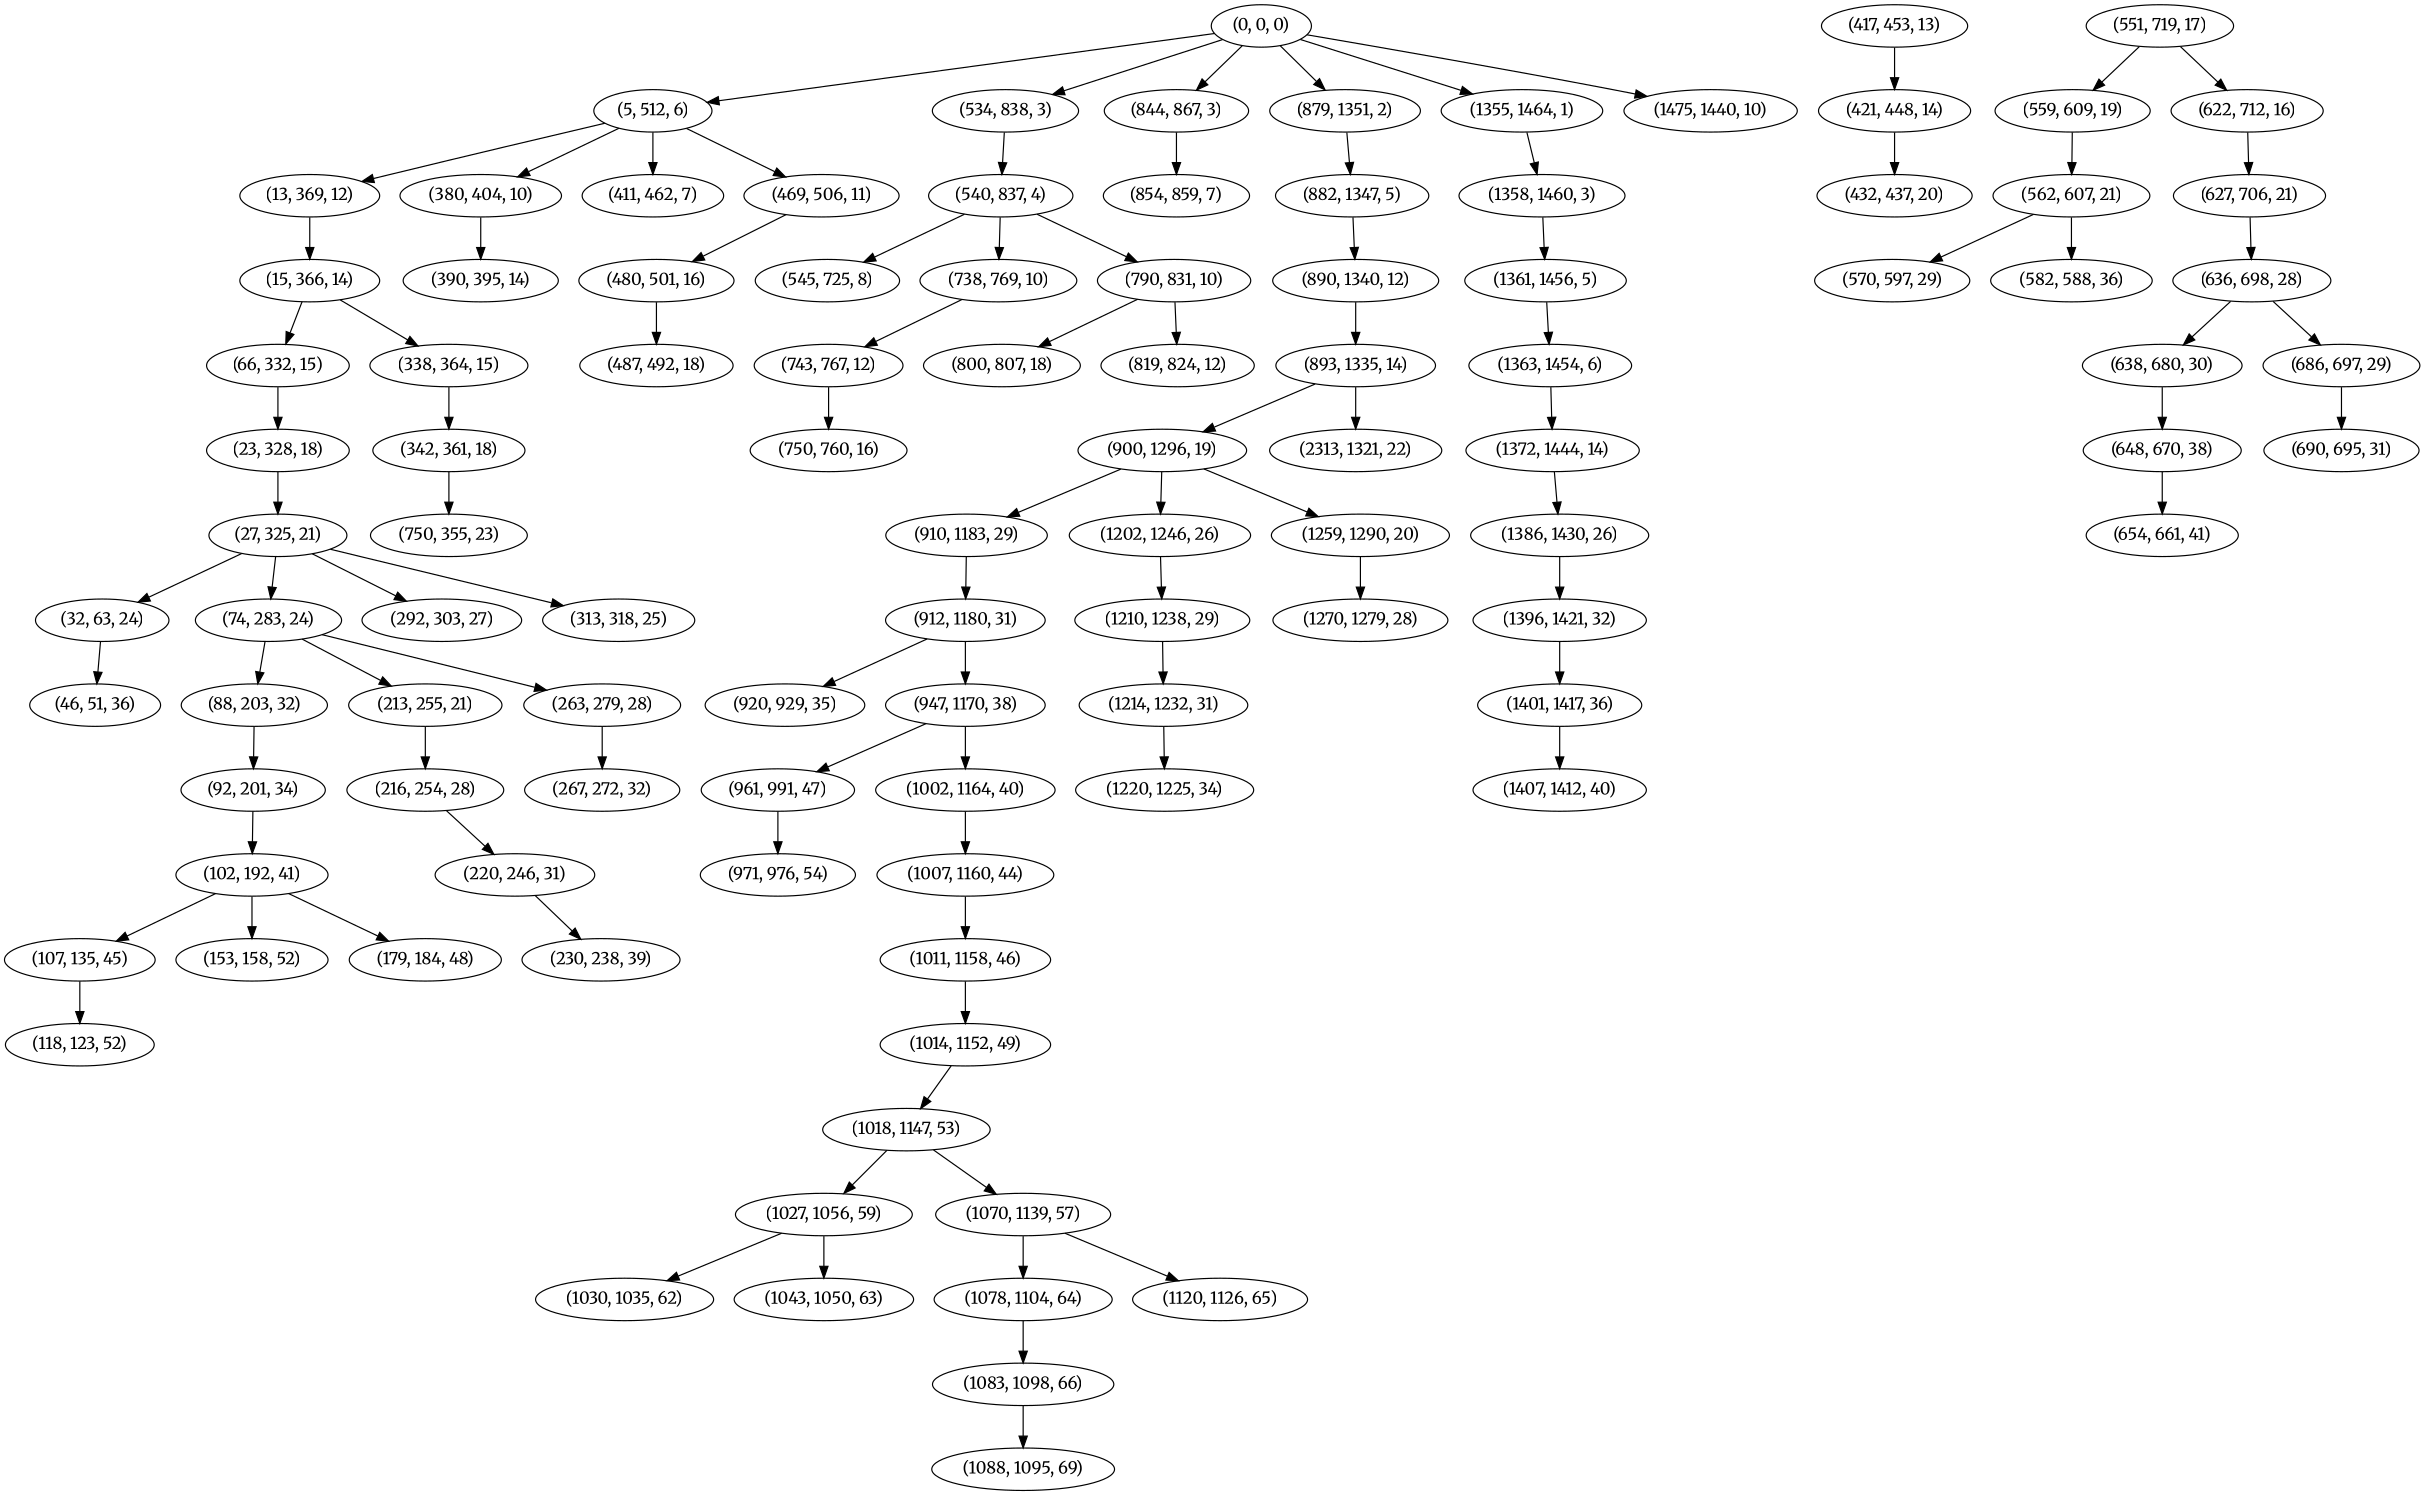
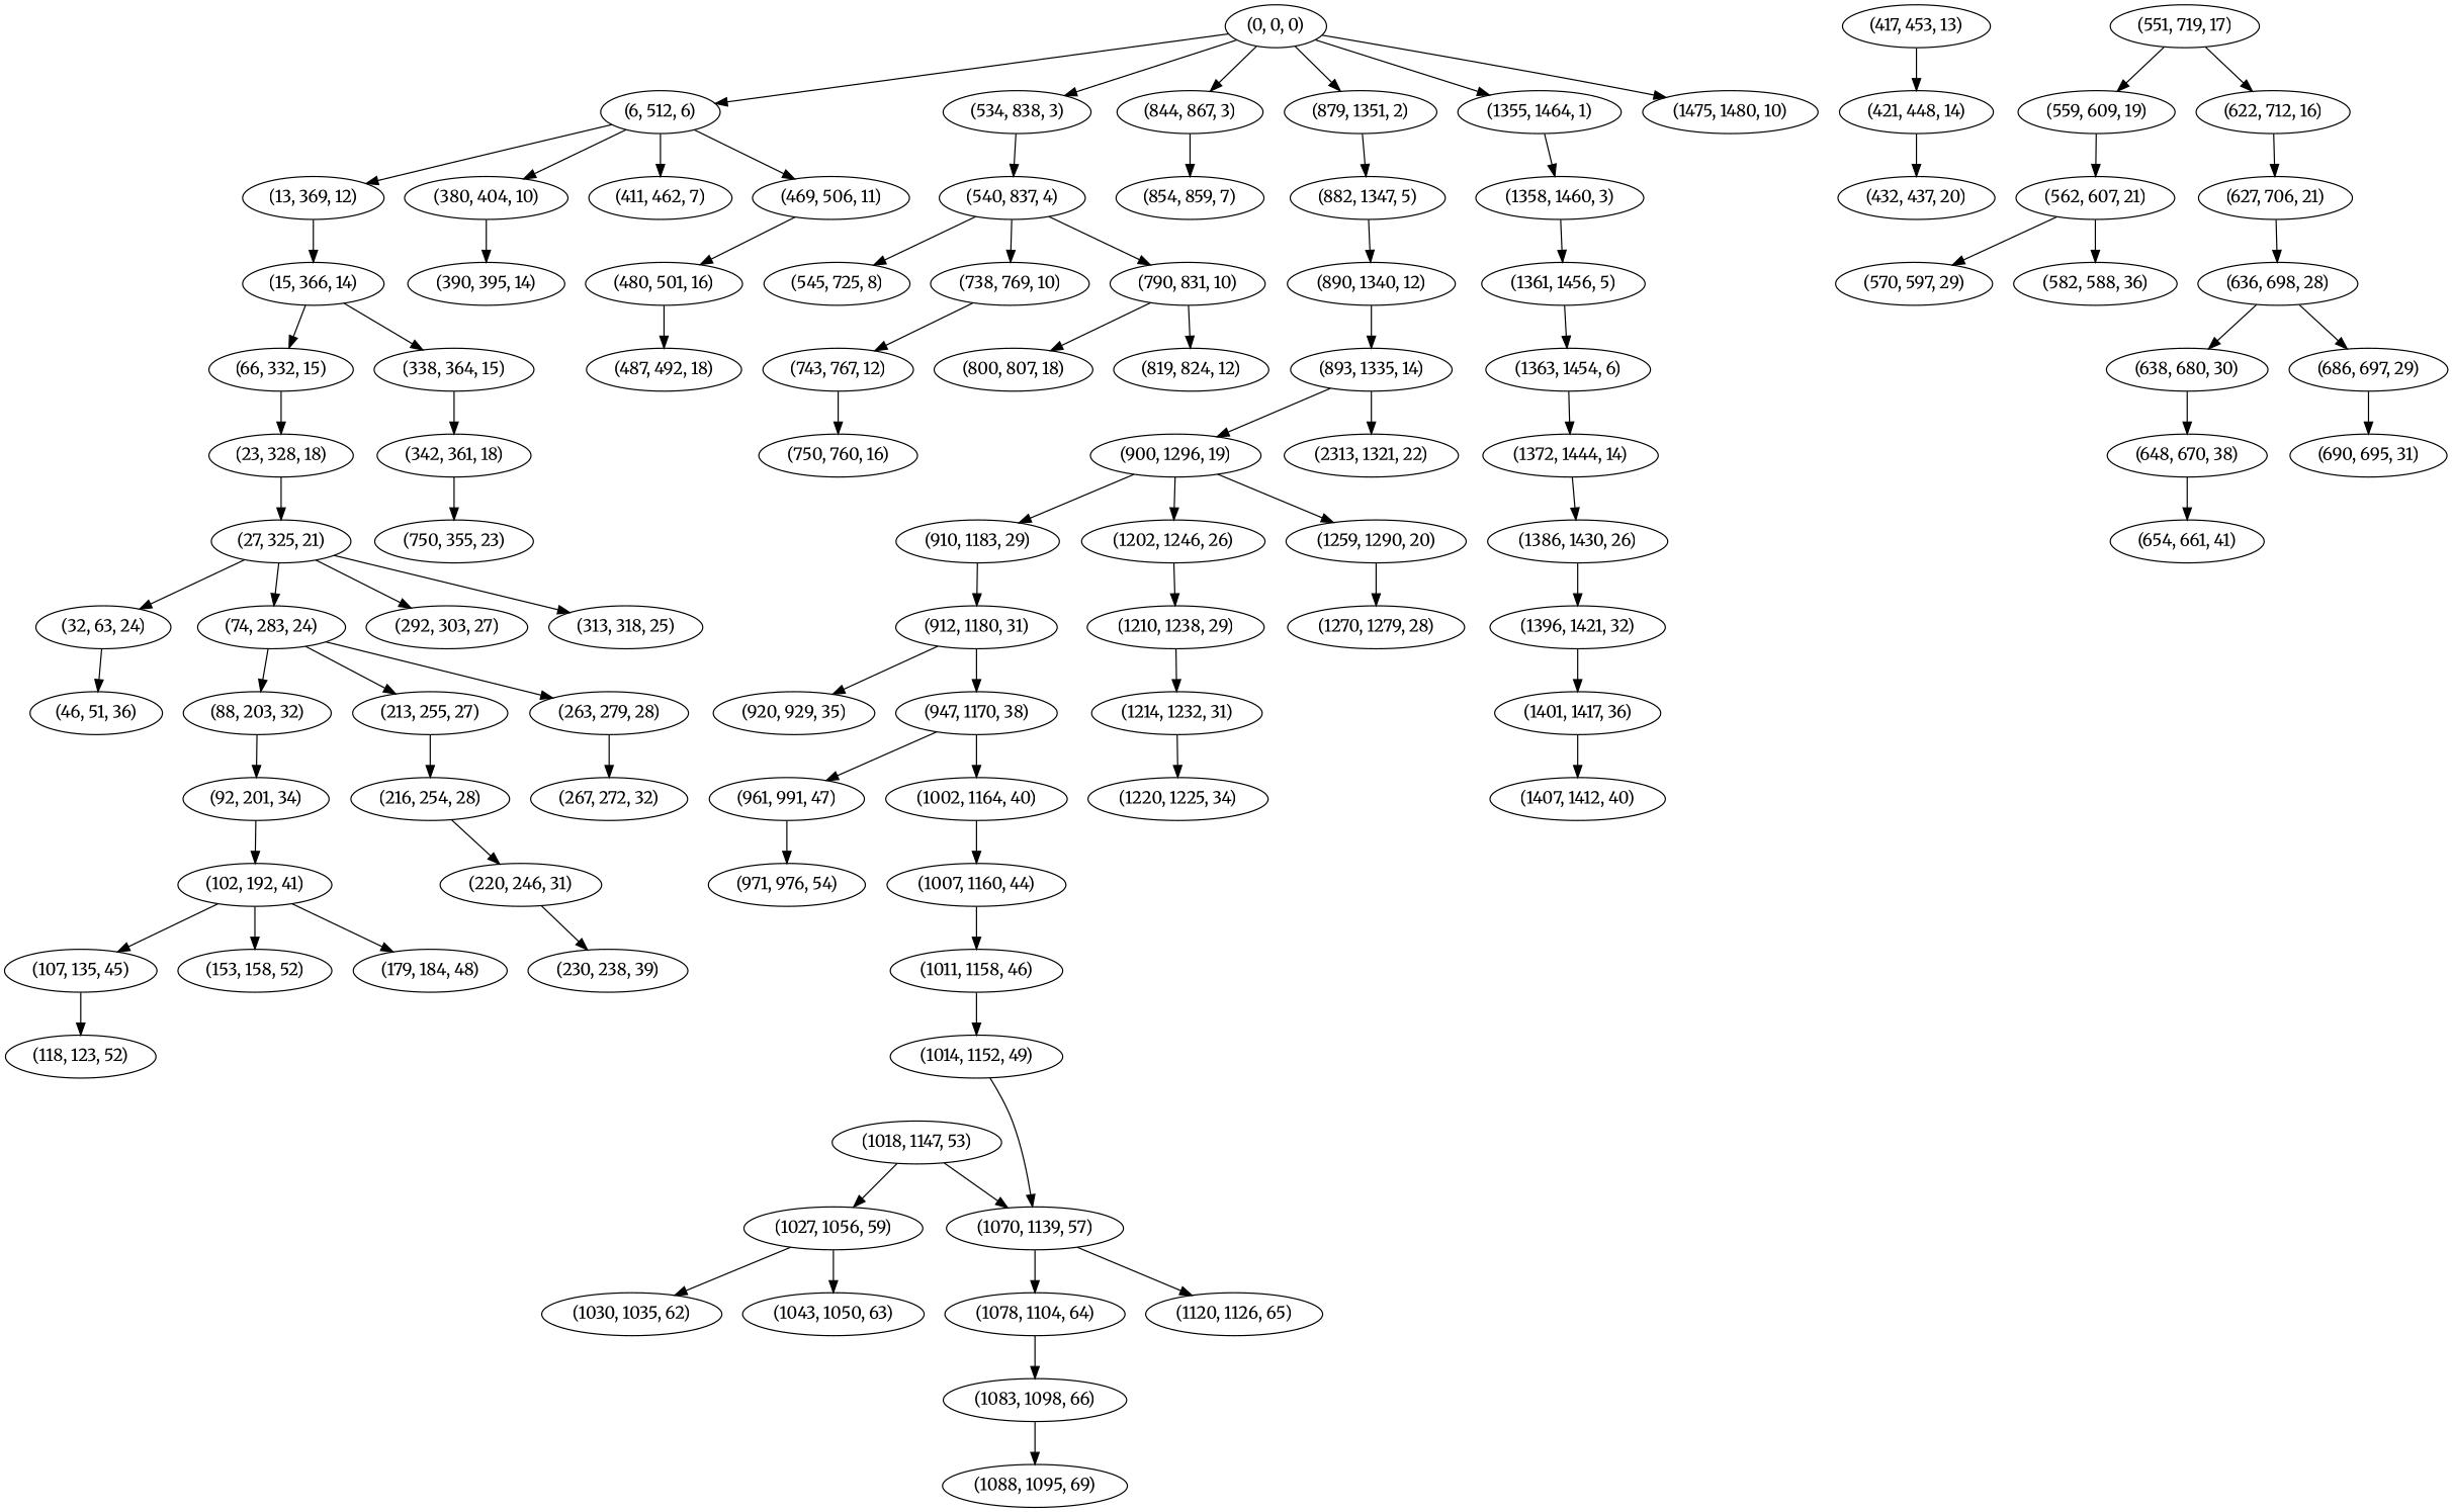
  digraph {
    fontname=Merriweather
    node [fontname=Merriweather]
    edge [fontname=Merriweather]
    "(0, 0, 0)"
-   "(6, 512, 6)" [label="(5, 512, 6)"]
+   "(6, 512, 6)"
    "(534, 838, 3)"
    "(844, 867, 3)"
    "(879, 1351, 2)"
    "(1355, 1464, 1)"
-   "(1475, 1480, 10)" [label="(1475, 1440, 10)"]
+   "(1475, 1480, 10)"
    "(13, 369, 12)"
    "(380, 404, 10)"
    "(411, 462, 7)"
    "(469, 506, 11)"
    "(540, 837, 4)"
    "(854, 859, 7)"
    "(882, 1347, 5)"
    "(1358, 1460, 3)"
    "(15, 366, 14)"
    "(390, 395, 14)"
    "(480, 501, 16)"
    n19 [label="(66, 332, 15)"]
    "(338, 364, 15)"
    "(23, 328, 18)"
    "(342, 361, 18)"
    "(27, 325, 21)"
    "(32, 63, 24)"
    "(74, 283, 24)"
    "(292, 303, 27)"
    "(313, 318, 25)"
    "(46, 51, 36)"
    "(88, 203, 32)"
-   "(213, 255, 27)" [label="(213, 255, 21)"]
+   "(213, 255, 27)"
    "(263, 279, 28)"
    "(92, 201, 34)"
    "(216, 254, 28)"
    "(267, 272, 32)"
    "(102, 192, 41)"
    "(107, 135, 45)"
    "(153, 158, 52)"
    "(179, 184, 48)"
    "(118, 123, 52)"
    "(220, 246, 31)"
    "(230, 238, 39)"
    n42 [label="(750, 355, 23)"]
    "(417, 453, 13)"
    "(421, 448, 14)"
    "(432, 437, 20)"
    "(487, 492, 18)"
    "(545, 725, 8)"
    "(738, 769, 10)"
    "(790, 831, 10)"
    "(743, 767, 12)"
    "(800, 807, 18)"
    "(819, 824, 12)"
    n53 [label="(551, 719, 17)"]
    "(559, 609, 19)"
    "(622, 712, 16)"
    "(562, 607, 21)"
    "(627, 706, 21)"
    "(570, 597, 29)"
    "(582, 588, 36)"
    "(636, 698, 28)"
    "(638, 680, 30)"
    "(686, 697, 29)"
    "(648, 670, 38)"
    "(690, 695, 31)"
    "(654, 661, 41)"
    "(750, 760, 16)"
    "(890, 1340, 12)"
    "(893, 1335, 14)"
    "(900, 1296, 19)"
    n70 [label="(2313, 1321, 22)"]
    "(910, 1183, 29)"
    "(1202, 1246, 26)"
    "(1259, 1290, 20)"
    "(912, 1180, 31)"
    "(1210, 1238, 29)"
    "(1270, 1279, 28)"
    "(920, 929, 35)"
    "(947, 1170, 38)"
    "(961, 991, 47)"
    "(1002, 1164, 40)"
    "(971, 976, 54)"
    "(1007, 1160, 44)"
    "(1011, 1158, 46)"
    "(1014, 1152, 49)"
    "(1018, 1147, 53)"
    "(1027, 1056, 59)"
    "(1070, 1139, 57)"
    "(1030, 1035, 62)"
    "(1043, 1050, 63)"
    "(1078, 1104, 64)"
    "(1120, 1126, 65)"
    "(1083, 1098, 66)"
    "(1088, 1095, 69)"
    "(1214, 1232, 31)"
    "(1220, 1225, 34)"
    "(1361, 1456, 5)"
    "(1363, 1454, 6)"
    "(1372, 1444, 14)"
    "(1386, 1430, 26)"
    "(1396, 1421, 32)"
    "(1401, 1417, 36)"
    "(1407, 1412, 40)"
    "(0, 0, 0)" -> "(6, 512, 6)"
    "(0, 0, 0)" -> "(534, 838, 3)"
    "(0, 0, 0)" -> "(844, 867, 3)"
    "(0, 0, 0)" -> "(879, 1351, 2)"
    "(0, 0, 0)" -> "(1355, 1464, 1)"
    "(0, 0, 0)" -> "(1475, 1480, 10)"
    "(6, 512, 6)" -> "(13, 369, 12)"
    "(6, 512, 6)" -> "(380, 404, 10)"
    "(6, 512, 6)" -> "(411, 462, 7)"
    "(6, 512, 6)" -> "(469, 506, 11)"
    "(534, 838, 3)" -> "(540, 837, 4)"
    "(844, 867, 3)" -> "(854, 859, 7)"
    "(879, 1351, 2)" -> "(882, 1347, 5)"
    "(1355, 1464, 1)" -> "(1358, 1460, 3)"
    "(13, 369, 12)" -> "(15, 366, 14)"
    "(380, 404, 10)" -> "(390, 395, 14)"
    "(469, 506, 11)" -> "(480, 501, 16)"
    "(540, 837, 4)" -> "(545, 725, 8)"
    "(540, 837, 4)" -> "(738, 769, 10)"
    "(540, 837, 4)" -> "(790, 831, 10)"
    "(882, 1347, 5)" -> "(890, 1340, 12)"
    "(1358, 1460, 3)" -> "(1361, 1456, 5)"
    "(15, 366, 14)" -> n19
    "(15, 366, 14)" -> "(338, 364, 15)"
    "(480, 501, 16)" -> "(487, 492, 18)"
    n19 -> "(23, 328, 18)"
    "(338, 364, 15)" -> "(342, 361, 18)"
    "(23, 328, 18)" -> "(27, 325, 21)"
    "(342, 361, 18)" -> n42
    "(27, 325, 21)" -> "(32, 63, 24)"
    "(27, 325, 21)" -> "(74, 283, 24)"
    "(27, 325, 21)" -> "(292, 303, 27)"
    "(27, 325, 21)" -> "(313, 318, 25)"
    "(32, 63, 24)" -> "(46, 51, 36)"
    "(74, 283, 24)" -> "(88, 203, 32)"
    "(74, 283, 24)" -> "(213, 255, 27)"
    "(74, 283, 24)" -> "(263, 279, 28)"
    "(88, 203, 32)" -> "(92, 201, 34)"
    "(213, 255, 27)" -> "(216, 254, 28)"
    "(263, 279, 28)" -> "(267, 272, 32)"
    "(92, 201, 34)" -> "(102, 192, 41)"
    "(216, 254, 28)" -> "(220, 246, 31)"
    "(102, 192, 41)" -> "(107, 135, 45)"
    "(102, 192, 41)" -> "(153, 158, 52)"
    "(102, 192, 41)" -> "(179, 184, 48)"
    "(107, 135, 45)" -> "(118, 123, 52)"
    "(220, 246, 31)" -> "(230, 238, 39)"
    "(417, 453, 13)" -> "(421, 448, 14)"
    "(421, 448, 14)" -> "(432, 437, 20)"
    "(738, 769, 10)" -> "(743, 767, 12)"
    "(790, 831, 10)" -> "(800, 807, 18)"
    "(790, 831, 10)" -> "(819, 824, 12)"
    "(743, 767, 12)" -> "(750, 760, 16)"
    n53 -> "(559, 609, 19)"
    n53 -> "(622, 712, 16)"
    "(559, 609, 19)" -> "(562, 607, 21)"
    "(622, 712, 16)" -> "(627, 706, 21)"
    "(562, 607, 21)" -> "(570, 597, 29)"
    "(562, 607, 21)" -> "(582, 588, 36)"
    "(627, 706, 21)" -> "(636, 698, 28)"
    "(636, 698, 28)" -> "(638, 680, 30)"
    "(636, 698, 28)" -> "(686, 697, 29)"
    "(638, 680, 30)" -> "(648, 670, 38)"
    "(686, 697, 29)" -> "(690, 695, 31)"
    "(648, 670, 38)" -> "(654, 661, 41)"
    "(890, 1340, 12)" -> "(893, 1335, 14)"
    "(893, 1335, 14)" -> "(900, 1296, 19)"
    "(893, 1335, 14)" -> n70
    "(900, 1296, 19)" -> "(910, 1183, 29)"
    "(900, 1296, 19)" -> "(1202, 1246, 26)"
    "(900, 1296, 19)" -> "(1259, 1290, 20)"
    "(910, 1183, 29)" -> "(912, 1180, 31)"
    "(1202, 1246, 26)" -> "(1210, 1238, 29)"
    "(1259, 1290, 20)" -> "(1270, 1279, 28)"
    "(912, 1180, 31)" -> "(920, 929, 35)"
    "(912, 1180, 31)" -> "(947, 1170, 38)"
    "(1210, 1238, 29)" -> "(1214, 1232, 31)"
    "(947, 1170, 38)" -> "(961, 991, 47)"
    "(947, 1170, 38)" -> "(1002, 1164, 40)"
    "(961, 991, 47)" -> "(971, 976, 54)"
    "(1002, 1164, 40)" -> "(1007, 1160, 44)"
    "(1007, 1160, 44)" -> "(1011, 1158, 46)"
    "(1011, 1158, 46)" -> "(1014, 1152, 49)"
-   "(1014, 1152, 49)" -> "(1018, 1147, 53)"
+   "(1014, 1152, 49)" -> "(1070, 1139, 57)"
    "(1018, 1147, 53)" -> "(1027, 1056, 59)"
    "(1018, 1147, 53)" -> "(1070, 1139, 57)"
    "(1027, 1056, 59)" -> "(1030, 1035, 62)"
    "(1027, 1056, 59)" -> "(1043, 1050, 63)"
    "(1070, 1139, 57)" -> "(1078, 1104, 64)"
    "(1070, 1139, 57)" -> "(1120, 1126, 65)"
    "(1078, 1104, 64)" -> "(1083, 1098, 66)"
    "(1083, 1098, 66)" -> "(1088, 1095, 69)"
    "(1214, 1232, 31)" -> "(1220, 1225, 34)"
    "(1361, 1456, 5)" -> "(1363, 1454, 6)"
    "(1363, 1454, 6)" -> "(1372, 1444, 14)"
    "(1372, 1444, 14)" -> "(1386, 1430, 26)"
    "(1386, 1430, 26)" -> "(1396, 1421, 32)"
    "(1396, 1421, 32)" -> "(1401, 1417, 36)"
    "(1401, 1417, 36)" -> "(1407, 1412, 40)"
  }
